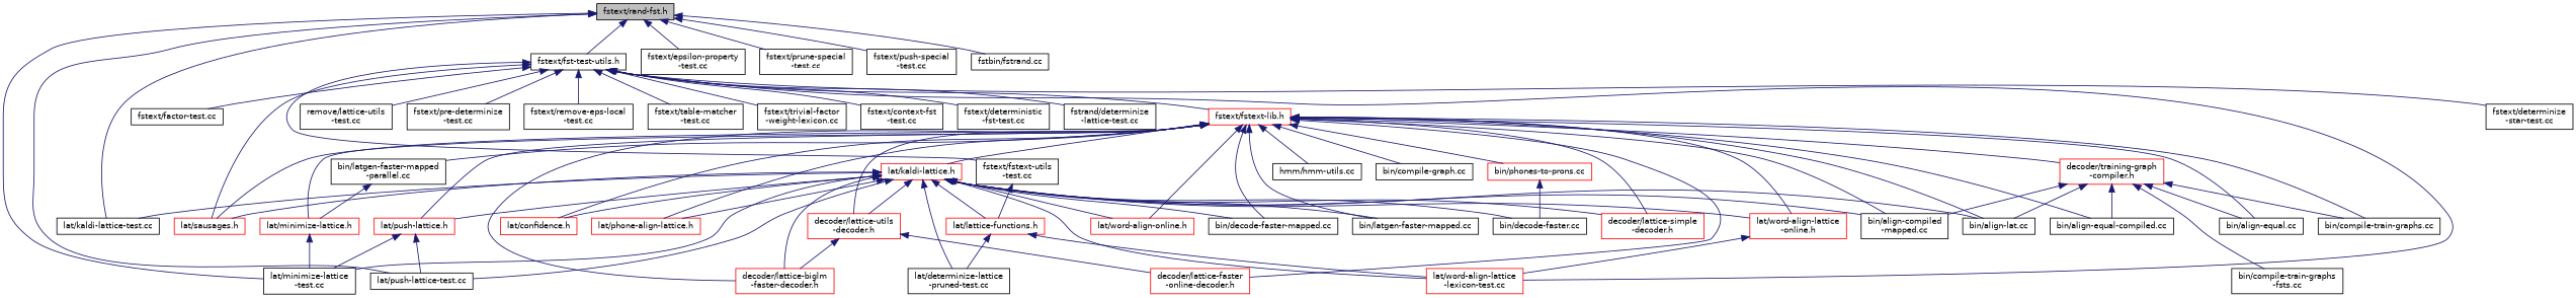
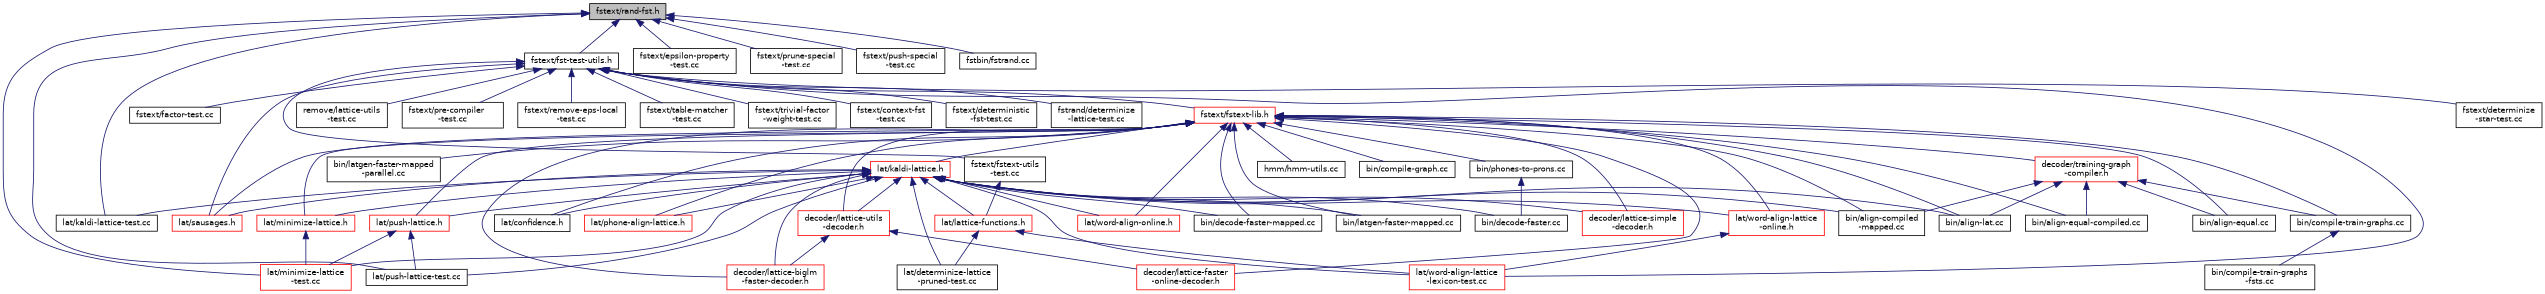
  digraph {
    node [color=black fillcolor=white fontname=Helvetica fontsize=10 shape=record style=filled]
    edge [color=midnightblue dir=back fontname=Helvetica fontsize=10 labelfontname=Helvetica labelfontsize=10 style=solid]
    n1 [fillcolor=grey75 fontcolor=black height=0.2 label="fstext/rand-fst.h" width=0.4]
    n2 [height=0.2 label="fstext/fst-test-utils.h" width=0.4]
-   n3 [height=0.2 label="lat/minimize-lattice\l-test.cc" width=0.4]
+   n3 [color=red height=0.2 label="lat/minimize-lattice\l-test.cc" width=0.4]
    n4 [height=0.2 label="lat/push-lattice-test.cc" width=0.4]
    n5 [height=0.2 label="lat/kaldi-lattice-test.cc" width=0.4]
    n6 [height=0.2 label="fstext/epsilon-property\l-test.cc" width=0.4]
    n7 [height=0.2 label="fstext/prune-special\l-test.cc" width=0.4]
    n8 [height=0.2 label="fstext/push-special\l-test.cc" width=0.4]
    n9 [height=0.2 label="fstbin/fstrand.cc" width=0.4]
    n10 [height=0.2 label="fstext/context-fst\l-test.cc" width=0.4]
    n11 [height=0.2 label="fstext/deterministic\l-fst-test.cc" width=0.4]
    n12 [height=0.2 label="fstrand/determinize\l-lattice-test.cc" width=0.4]
    n13 [height=0.2 label="fstext/determinize\l-star-test.cc" width=0.4]
    n14 [height=0.2 label="fstext/factor-test.cc" width=0.4]
    n15 [color=red height=0.2 label="fstext/fstext-lib.h" width=0.4]
    n16 [color=red height=0.2 label="lat/word-align-lattice\l-lexicon-test.cc" width=0.4]
    n17 [height=0.2 label="fstext/fstext-utils\l-test.cc" width=0.4]
    n18 [height=0.2 label="remove/lattice-utils\l-test.cc" width=0.4]
-   n19 [height=0.2 label="fstext/pre-determinize\l-test.cc" width=0.4]
+   n19 [height=0.2 label="fstext/pre-compiler\l-test.cc" width=0.4]
    n20 [height=0.2 label="fstext/remove-eps-local\l-test.cc" width=0.4]
    n21 [height=0.2 label="fstext/table-matcher\l-test.cc" width=0.4]
-   n22 [height=0.2 label="fstext/trivial-factor\l-weight-lexicon.cc" width=0.4]
+   n22 [height=0.2 label="fstext/trivial-factor\l-weight-test.cc" width=0.4]
    n23 [color=red height=0.2 label="lat/sausages.h" width=0.4]
    n24 [color=red height=0.2 label="lat/kaldi-lattice.h" width=0.4]
    n25 [color=red height=0.2 label="decoder/lattice-utils\l-decoder.h" width=0.4]
    n26 [color=red height=0.2 label="decoder/lattice-biglm\l-faster-decoder.h" width=0.4]
    n27 [color=red height=0.2 label="decoder/lattice-faster\l-online-decoder.h" width=0.4]
    n28 [color=red height=0.2 label="decoder/lattice-simple\l-decoder.h" width=0.4]
-   n29 [color=red height=0.2 label="lat/confidence.h" width=0.4]
+   n29 [height=0.2 label="lat/confidence.h" width=0.4]
    n30 [color=red height=0.2 label="lat/minimize-lattice.h" width=0.4]
    n31 [color=red height=0.2 label="lat/push-lattice.h" width=0.4]
    n32 [color=red height=0.2 label="lat/phone-align-lattice.h" width=0.4]
    n33 [color=red height=0.2 label="lat/word-align-lattice\l-online.h" width=0.4]
    n34 [color=red height=0.2 label="lat/word-align-online.h" width=0.4]
    n35 [height=0.2 label="bin/align-compiled\l-mapped.cc" width=0.4]
    n36 [height=0.2 label="bin/align-lat.cc" width=0.4]
    n37 [height=0.2 label="bin/decode-faster-mapped.cc" width=0.4]
    n38 [height=0.2 label="hmm/hmm-utils.cc" width=0.4]
    n39 [color=red height=0.2 label="decoder/training-graph\l-compiler.h" width=0.4]
    n40 [height=0.2 label="bin/align-equal-compiled.cc" width=0.4]
    n41 [height=0.2 label="bin/align-equal.cc" width=0.4]
    n42 [height=0.2 label="bin/compile-train-graphs.cc" width=0.4]
    n43 [height=0.2 label="bin/compile-graph.cc" width=0.4]
    n44 [height=0.2 label="bin/latgen-faster-mapped\l-parallel.cc" width=0.4]
    n45 [height=0.2 label="bin/latgen-faster-mapped.cc" width=0.4]
-   n46 [color=red height=0.2 label="bin/phones-to-prons.cc" width=0.4]
+   n46 [height=0.2 label="bin/phones-to-prons.cc" width=0.4]
    n47 [height=0.2 label="lat/determinize-lattice\l-pruned-test.cc" width=0.4]
    n48 [color=red height=0.2 label="lat/lattice-functions.h" width=0.4]
    n49 [height=0.2 label="bin/decode-faster.cc" width=0.4]
    n50 [height=0.2 label="bin/compile-train-graphs\l-fsts.cc" width=0.4]
    n1 -> n2
    n1 -> n3
    n1 -> n4
    n1 -> n5
    n1 -> n6
    n1 -> n7
    n1 -> n8
    n1 -> n9
    n2 -> n10
    n2 -> n11
    n2 -> n12
    n2 -> n13
    n2 -> n14
    n2 -> n15
    n2 -> n16
    n2 -> n17
    n2 -> n18
    n2 -> n19
    n2 -> n20
    n2 -> n21
    n2 -> n22
    n2 -> n23
    n15 -> n23
    n15 -> n24
    n15 -> n25
    n15 -> n26
    n15 -> n27
    n15 -> n28
    n15 -> n29
    n15 -> n30
    n15 -> n31
    n15 -> n32
    n15 -> n33
    n15 -> n34
    n15 -> n35
    n15 -> n36
    n15 -> n37
    n15 -> n38
    n15 -> n39
    n15 -> n40
    n15 -> n41
    n15 -> n42
    n15 -> n43
    n15 -> n44
    n15 -> n45
    n15 -> n46
    n17 -> n48
    n24 -> n3
    n24 -> n4
    n24 -> n5
    n24 -> n16
    n24 -> n23
    n24 -> n25
    n24 -> n26
    n24 -> n28
    n24 -> n29
-   n44 -> n30
+   n24 -> n30
    n24 -> n31
    n24 -> n32
    n24 -> n33
    n24 -> n34
    n24 -> n35
    n24 -> n36
    n24 -> n37
    n24 -> n45
    n24 -> n47
    n24 -> n48
    n24 -> n49
    n25 -> n26
    n25 -> n27
    n30 -> n3
    n31 -> n3
    n31 -> n4
    n33 -> n16
    n39 -> n35
    n39 -> n36
    n39 -> n40
    n39 -> n41
    n39 -> n42
-   n39 -> n50
+   n42 -> n50
    n46 -> n49
    n48 -> n16
    n48 -> n47
  }
